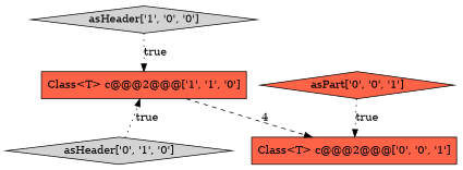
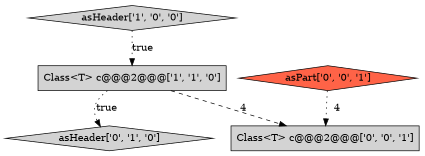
  digraph {
    node [fillcolor=tomato shape=diamond style=filled]
    edge [style=dotted]
    n1 [fillcolor=lightgray label="asHeader['1', '0', '0']"]
-   n2 [label="Class<T> c@@@2@@@['1', '1', '0']" shape=box]
-   n3 [label="Class<T> c@@@2@@@['0', '0', '1']" shape=box]
+   n2 [fillcolor=lightgray label="Class<T> c@@@2@@@['1', '1', '0']" shape=box]
+   n3 [fillcolor=lightgray label="Class<T> c@@@2@@@['0', '0', '1']" shape=box]
    n4 [label="asPart['0', '0', '1']"]
    n5 [fillcolor=lightgray label="asHeader['0', '1', '0']"]
    n1 -> n2 [label=true]
    n2 -> n3 [label=4 style=dashed]
-   n4 -> n3 [label=true]
-   n5 -> n2 [label=true]
+   n4 -> n3 [label=4]
+   n2 -> n5 [label=true]
  }
